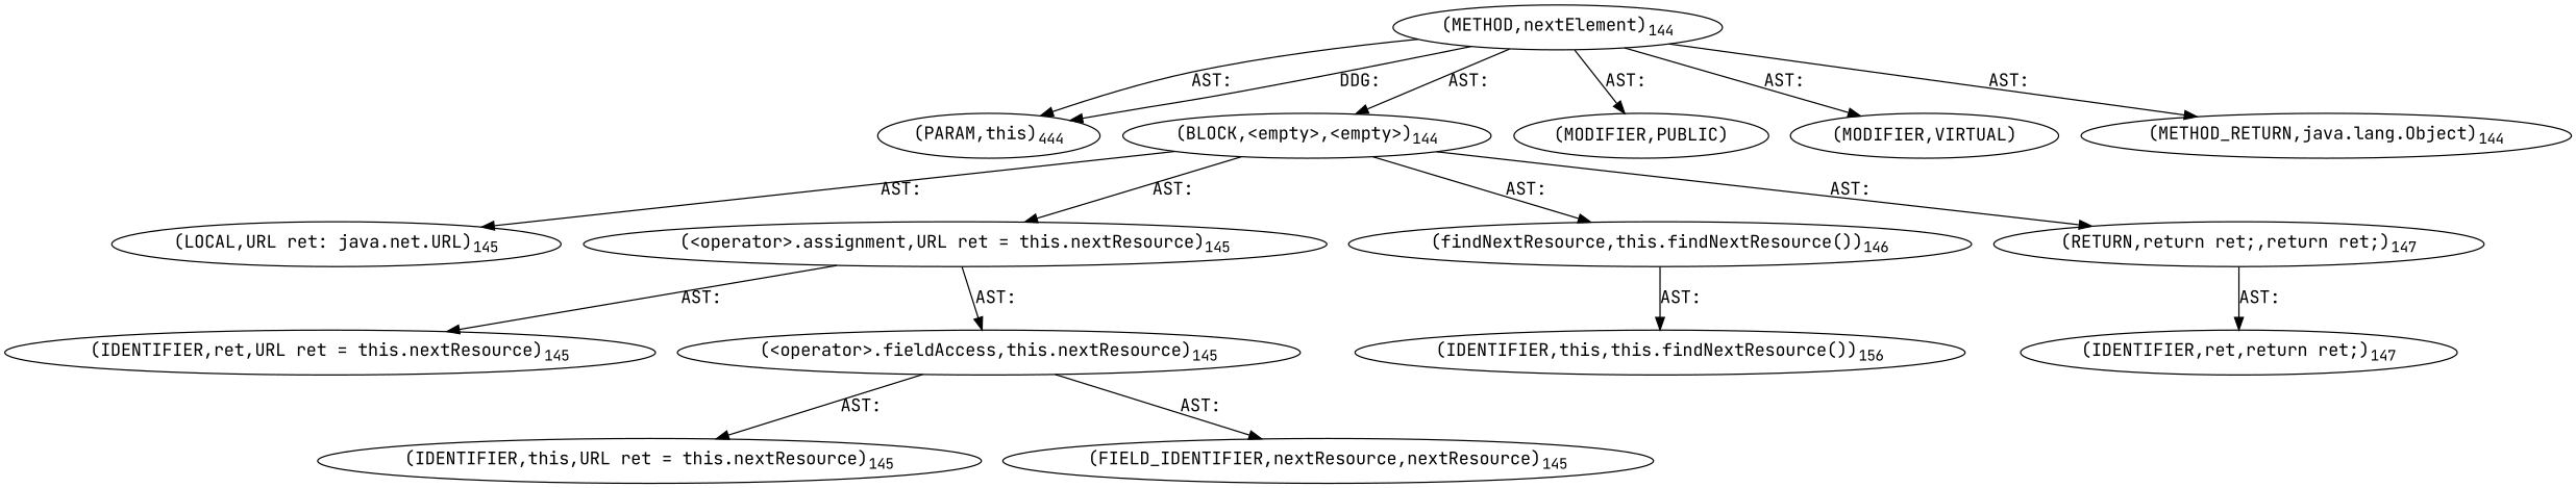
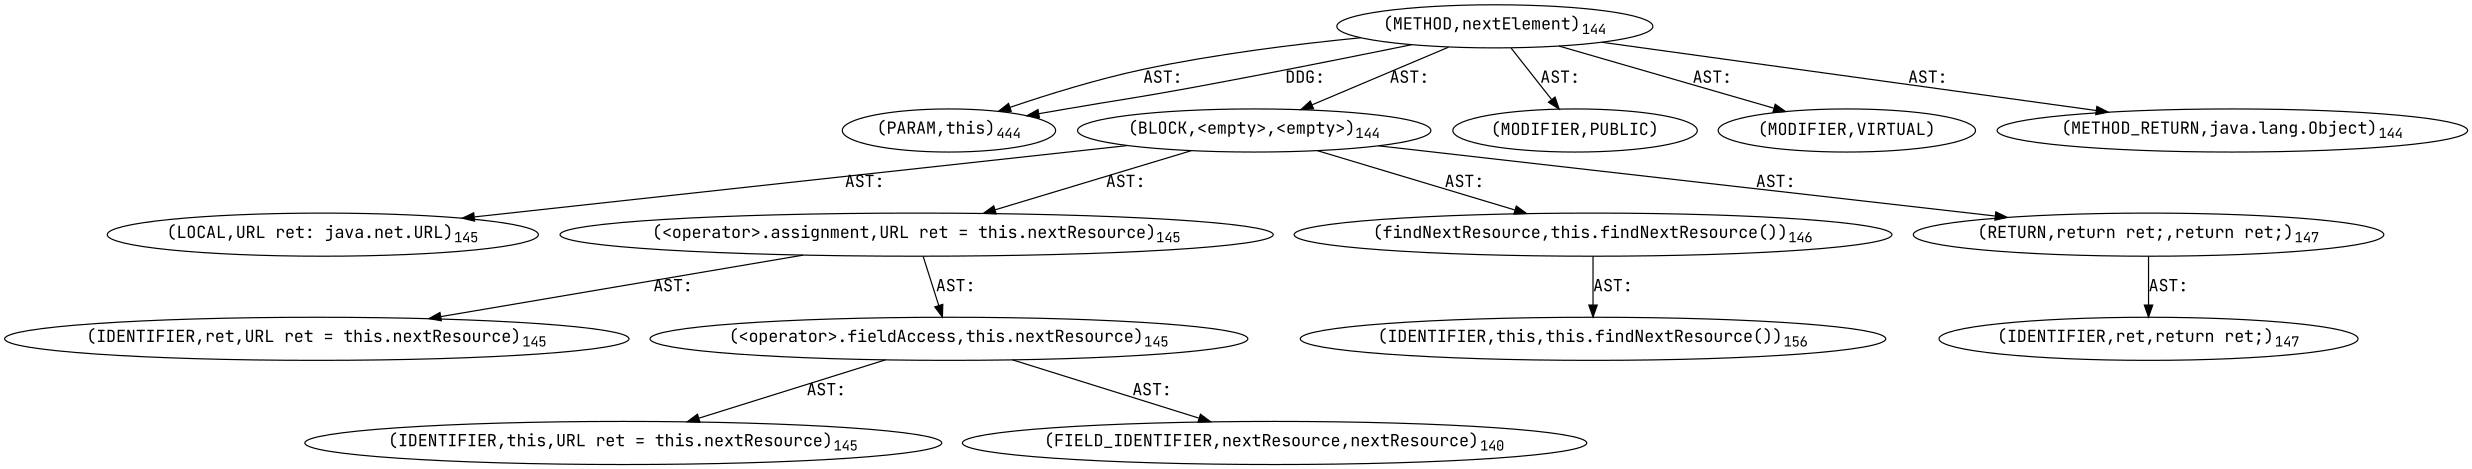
  digraph {
    fontname="JetBrains Mono"
    node [fontname="JetBrains Mono"]
    edge [fontname="JetBrains Mono"]
    n1 [label=<(METHOD,nextElement)<SUB>144</SUB>>]
    n2 [label=<(PARAM,this)<SUB>444</SUB>>]
    n3 [label=<(BLOCK,&lt;empty&gt;,&lt;empty&gt;)<SUB>144</SUB>>]
    n4 [label=<(MODIFIER,PUBLIC)>]
    n5 [label=<(MODIFIER,VIRTUAL)>]
    n6 [label=<(METHOD_RETURN,java.lang.Object)<SUB>144</SUB>>]
    n7 [label=<(LOCAL,URL ret: java.net.URL)<SUB>145</SUB>>]
    n8 [label=<(&lt;operator&gt;.assignment,URL ret = this.nextResource)<SUB>145</SUB>>]
    n9 [label=<(findNextResource,this.findNextResource())<SUB>146</SUB>>]
    n10 [label=<(RETURN,return ret;,return ret;)<SUB>147</SUB>>]
    n11 [label=<(IDENTIFIER,ret,URL ret = this.nextResource)<SUB>145</SUB>>]
    n12 [label=<(&lt;operator&gt;.fieldAccess,this.nextResource)<SUB>145</SUB>>]
    n13 [label=<(IDENTIFIER,this,this.findNextResource())<SUB>156</SUB>>]
    n14 [label=<(IDENTIFIER,ret,return ret;)<SUB>147</SUB>>]
    n15 [label=<(IDENTIFIER,this,URL ret = this.nextResource)<SUB>145</SUB>>]
-   n16 [label=<(FIELD_IDENTIFIER,nextResource,nextResource)<SUB>145</SUB>>]
+   n16 [label=<(FIELD_IDENTIFIER,nextResource,nextResource)<SUB>140</SUB>>]
    n1 -> n2 [label="AST: "]
    n1 -> n2 [label="DDG: "]
    n1 -> n3 [label="AST: "]
    n1 -> n4 [label="AST: "]
    n1 -> n5 [label="AST: "]
    n1 -> n6 [label="AST: "]
    n3 -> n7 [label="AST: "]
    n3 -> n8 [label="AST: "]
    n3 -> n9 [label="AST: "]
    n3 -> n10 [label="AST: "]
    n8 -> n11 [label="AST: "]
    n8 -> n12 [label="AST: "]
    n9 -> n13 [label="AST: "]
    n10 -> n14 [label="AST: "]
    n12 -> n15 [label="AST: "]
    n12 -> n16 [label="AST: "]
  }
